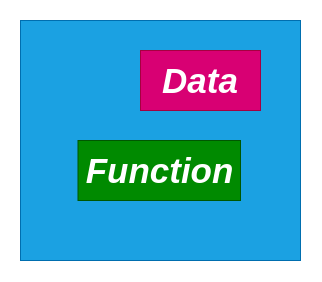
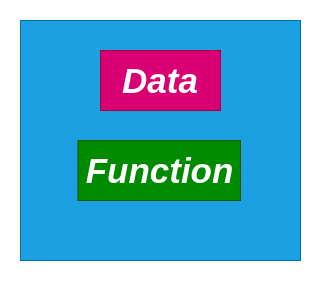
  <mxCell id="0" />
  <mxCell id="1" parent="0" />
  <mxCell id="2" value="" style="rounded=0;whiteSpace=wrap;html=1;fillColor=#1ba1e2;fontColor=#ffffff;strokeColor=#006EAF;" vertex="1" parent="1"><mxGeometry x="20" y="20" width="280" height="240" as="geometry" /></mxCell>
- <mxCell id="3" value="&lt;b&gt;&lt;i&gt;&lt;font style=&quot;font-size: 35px;&quot;&gt;Data&lt;/font&gt;&lt;/i&gt;&lt;/b&gt;" style="rounded=0;whiteSpace=wrap;html=1;fillColor=#d80073;fontColor=#ffffff;strokeColor=#A50040;" vertex="1" parent="1"><mxGeometry x="140" y="50" width="120" height="60" as="geometry" /></mxCell>
+ <mxCell id="3" value="&lt;b&gt;&lt;i&gt;&lt;font style=&quot;font-size: 35px;&quot;&gt;Data&lt;/font&gt;&lt;/i&gt;&lt;/b&gt;" style="rounded=0;whiteSpace=wrap;html=1;fillColor=#d80073;fontColor=#ffffff;strokeColor=#A50040;" vertex="1" parent="1"><mxGeometry x="100" y="50" width="120" height="60" as="geometry" /></mxCell>
  <mxCell id="4" value="&lt;b&gt;&lt;i&gt;&lt;font style=&quot;font-size: 35px;&quot;&gt;Function&lt;/font&gt;&lt;/i&gt;&lt;/b&gt;" style="rounded=0;whiteSpace=wrap;html=1;fillColor=#008a00;fontColor=#ffffff;strokeColor=#005700;" vertex="1" parent="1"><mxGeometry x="77.5" y="140" width="162.5" height="60" as="geometry" /></mxCell>
